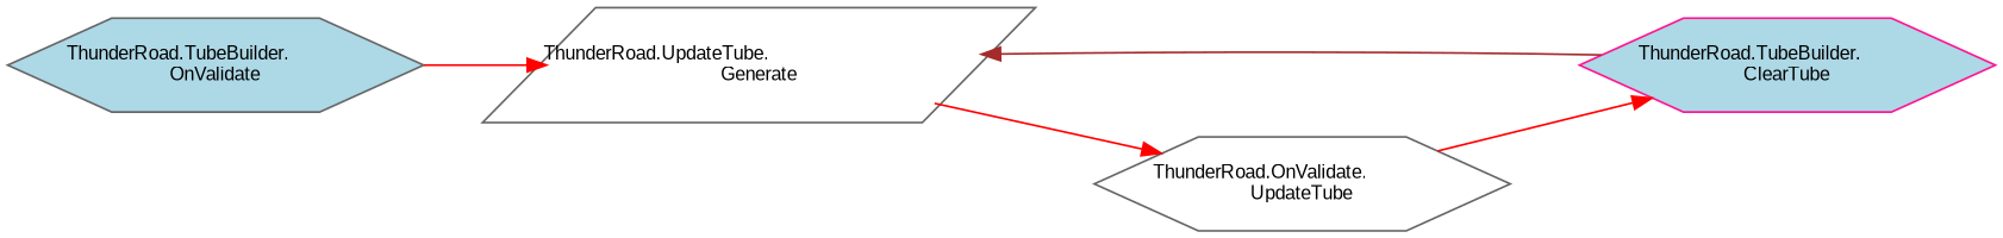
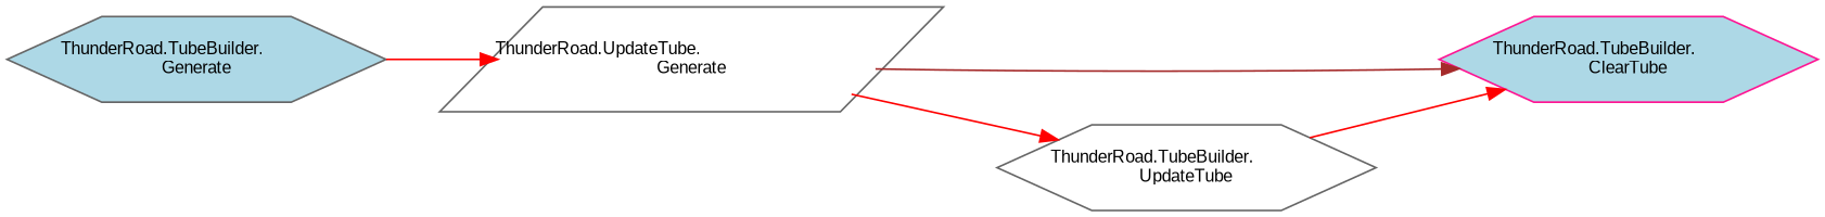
  digraph {
    fontname="Liberation Sans"
    rankdir=LR
    node [color=gray40 fillcolor=lightblue fontname="Liberation Sans" fontsize=10 shape=hexagon style=filled]
    edge [color=red fontname="Liberation Sans" fontsize=10 labelfontname=Helvetica labelfontsize=10 style=solid]
-   n1 [fontcolor=black height=0.2 label="ThunderRoad.TubeBuilder.\lOnValidate" width=0.4]
+   n1 [fontcolor=black height=0.2 label="ThunderRoad.TubeBuilder.\lGenerate" width=0.4]
    n2 [fillcolor=white height=0.2 label="ThunderRoad.UpdateTube.\lGenerate" shape=parallelogram width=0.4]
    n3 [color=deeppink height=0.2 label="ThunderRoad.TubeBuilder.\lClearTube" width=0.4]
-   n4 [fillcolor=white height=0.2 label="ThunderRoad.OnValidate.\lUpdateTube" width=0.4]
+   n4 [fillcolor=white height=0.2 label="ThunderRoad.TubeBuilder.\lUpdateTube" width=0.4]
    n1 -> n2
-   n3 -> n2 [color=brown]
+   n2 -> n3 [color=brown]
    n2 -> n4
    n4 -> n3
  }
